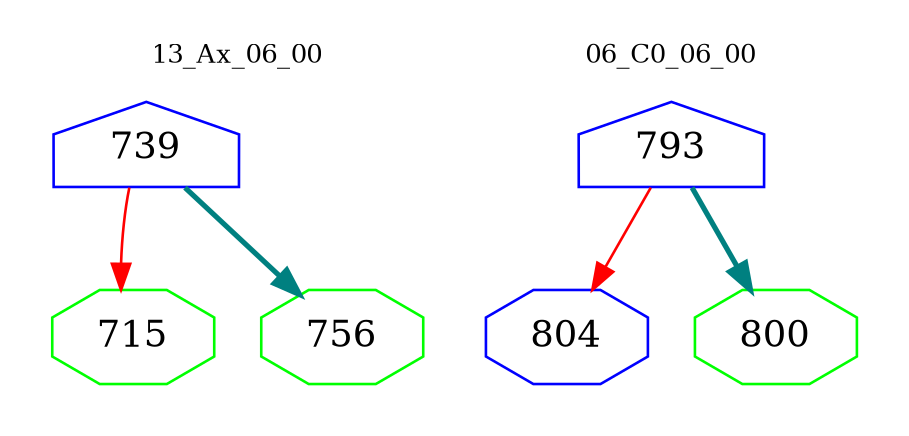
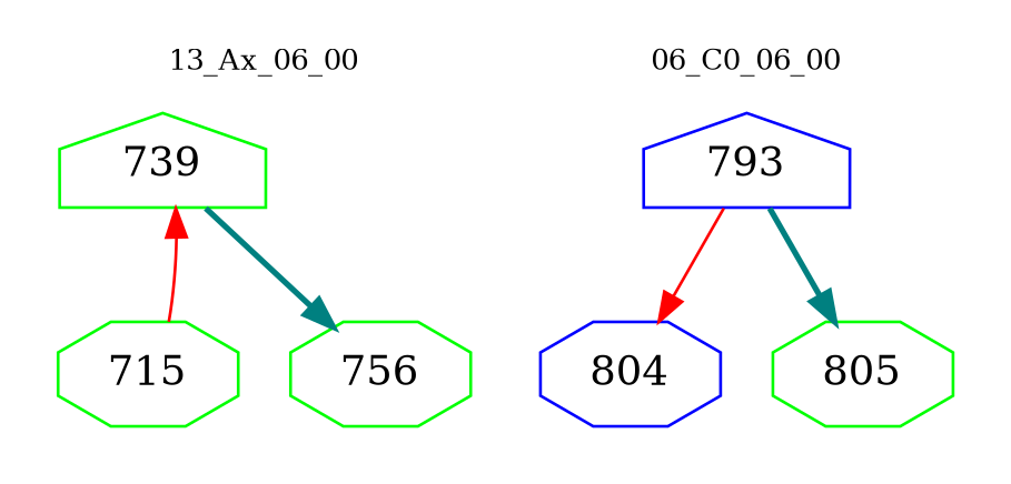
  digraph {
    node [color=blue shape=octagon]
    edge [color=red style=solid]
-   n1 [label=739 shape=house]
+   n1 [color=green label=739 shape=house]
    n2 [color=green label=715]
    n3 [color=green label=756]
    n4 [label=793 shape=house]
    n5 [label=804]
-   n6 [color=green label=800]
+   n6 [color=green label=805]
    subgraph cluster_1 {
      color=white
      fontsize=10
      label="13_Ax_06_00"
      n1
      n2
      n3
    }
    subgraph cluster_2 {
      color=white
      fontsize=10
      label="06_C0_06_00"
      n4
      n5
      n6
    }
-   n1 -> n2
+   n2 -> n1
    n1 -> n3 [color=teal style=bold]
    n4 -> n5
    n4 -> n6 [color=teal style=bold]
  }
